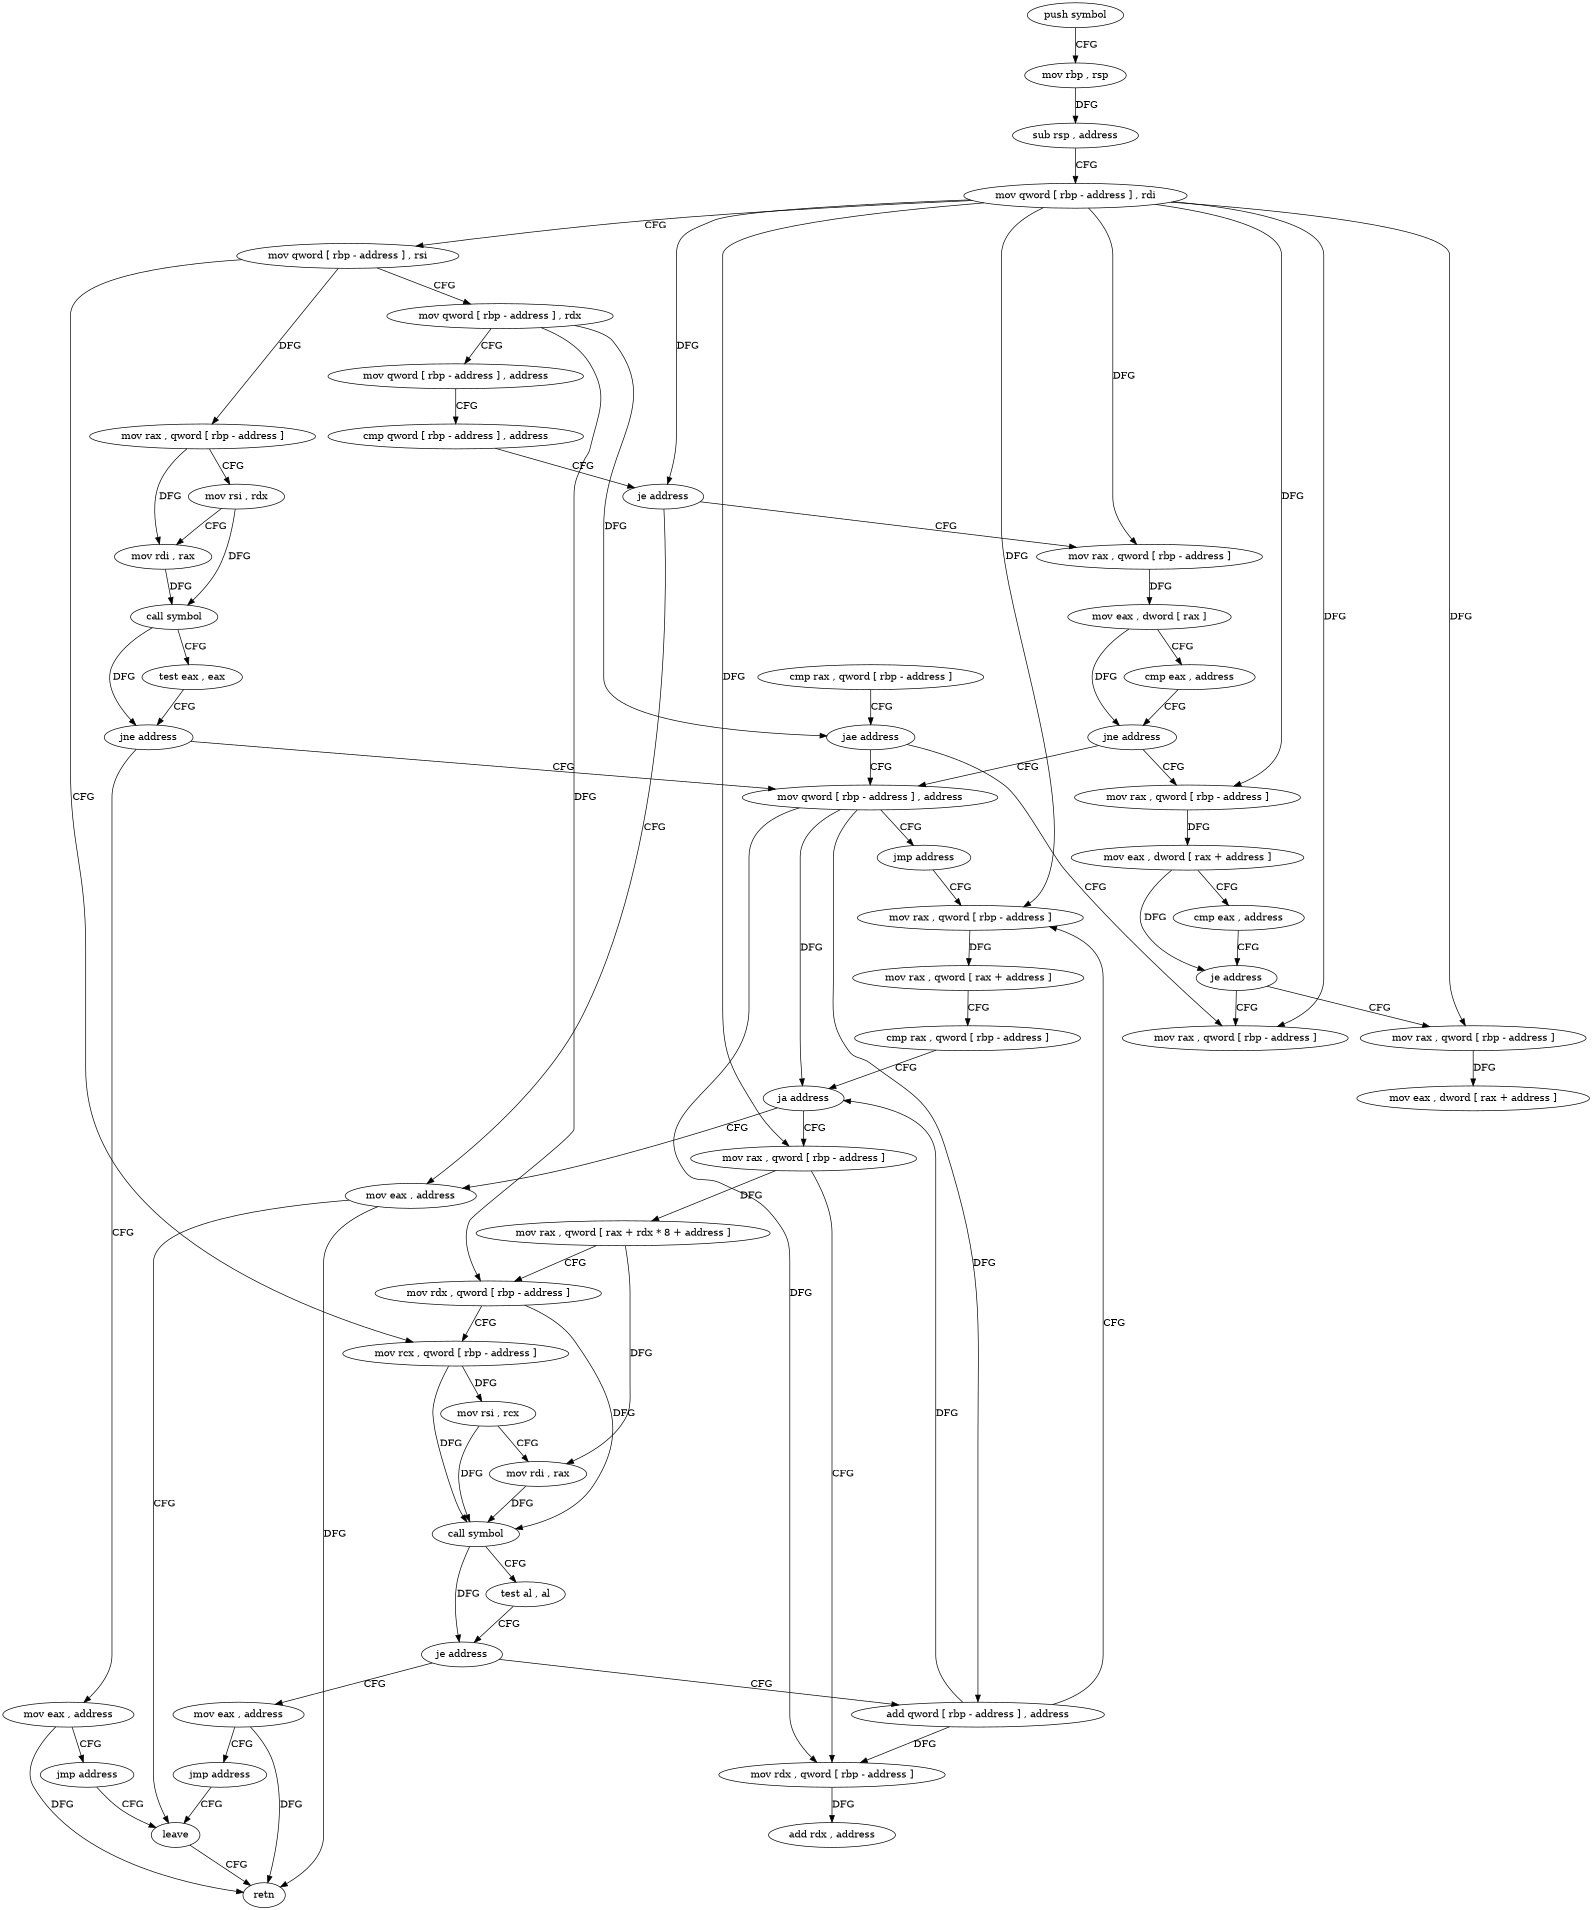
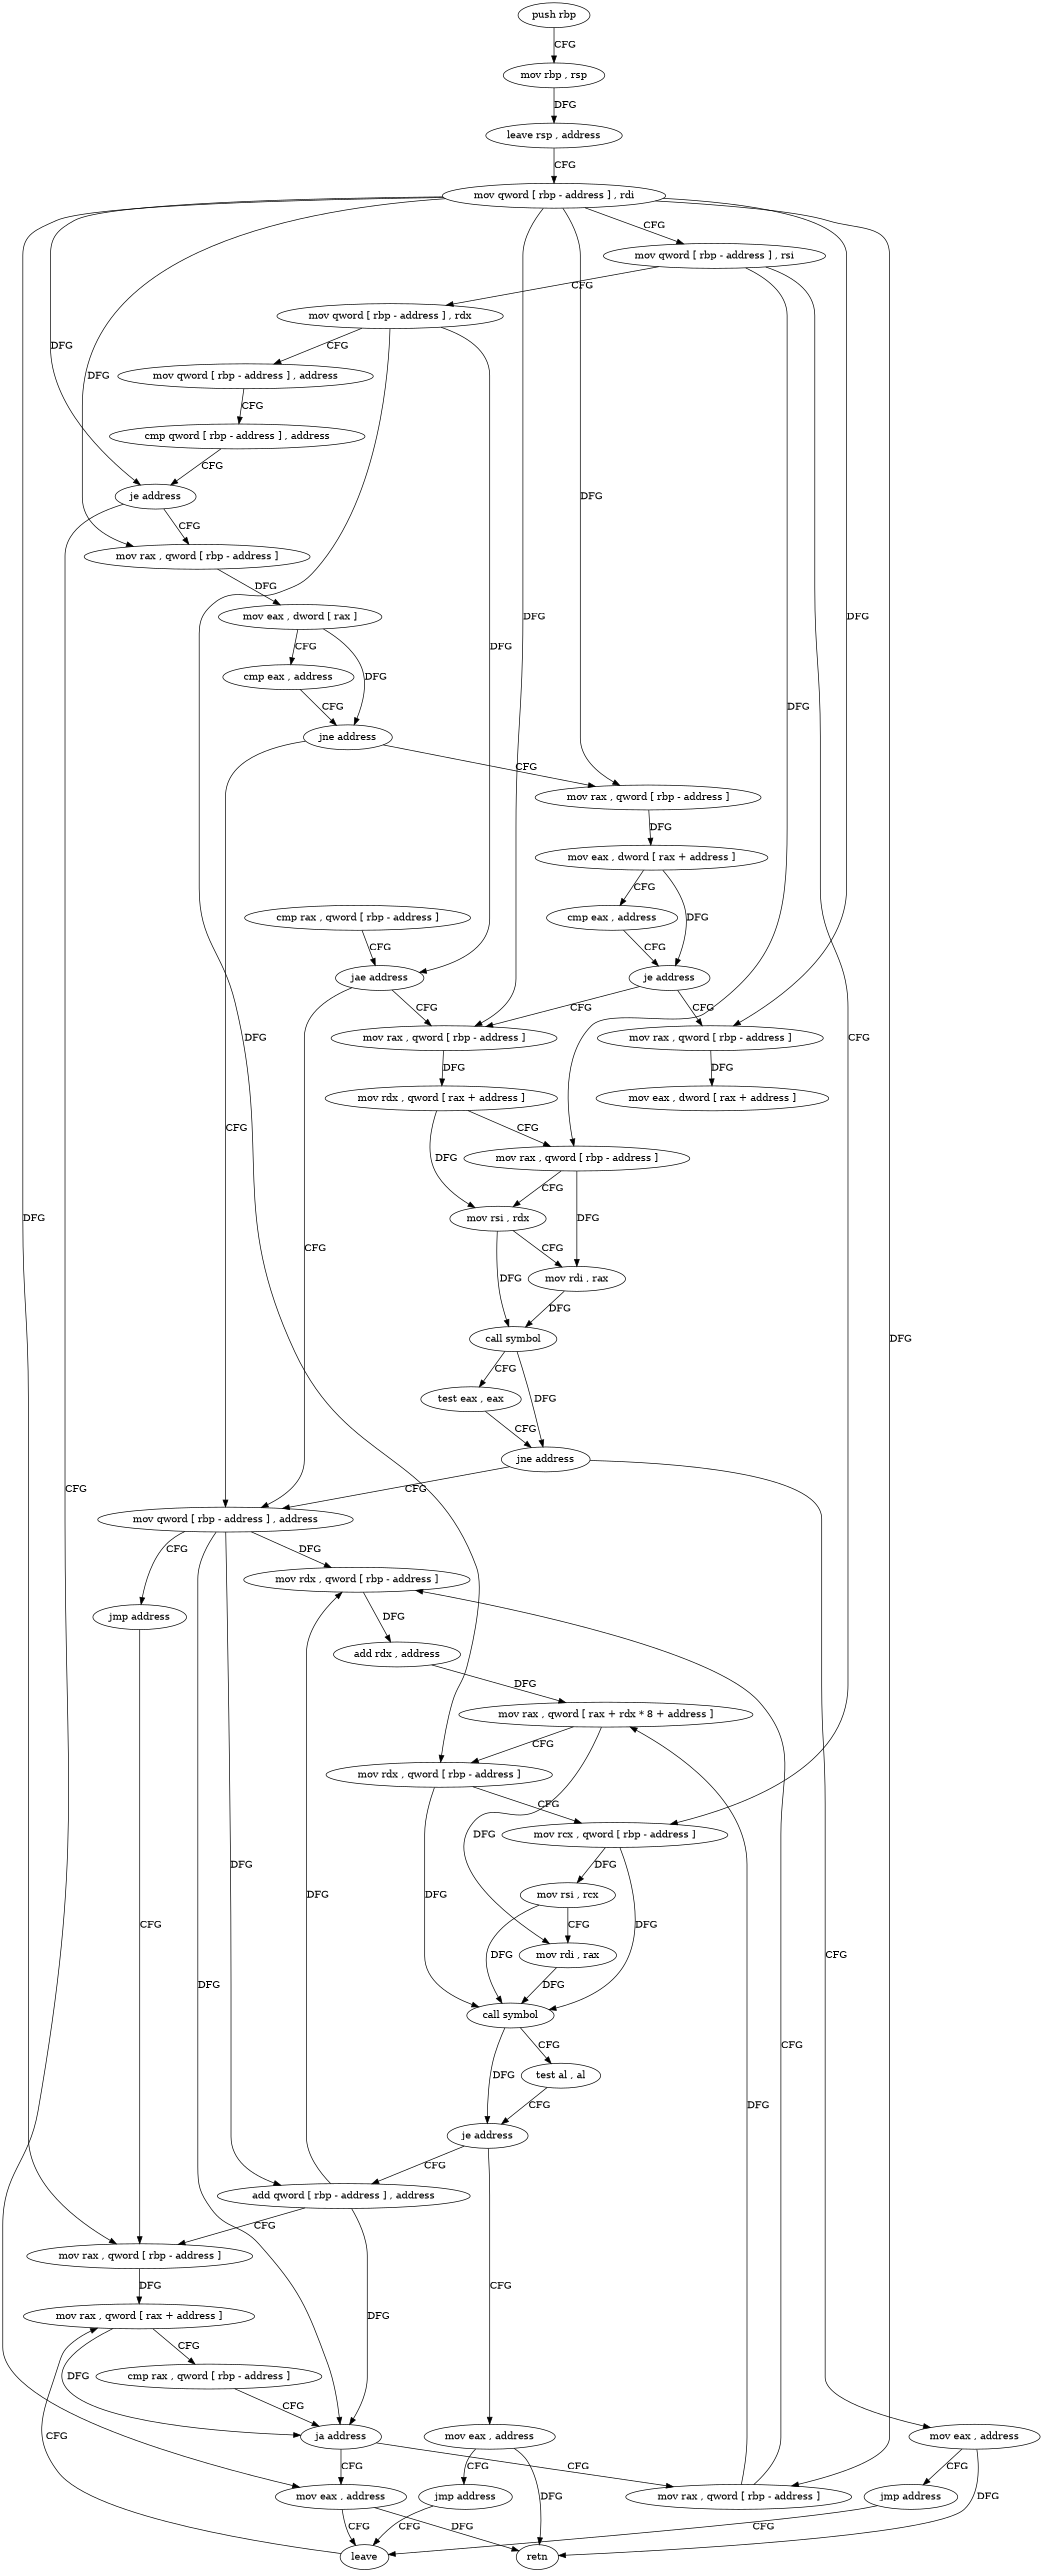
  digraph {
-   n1 [label="push symbol"]
+   n1 [label="push rbp"]
    n2 [label="mov rbp , rsp"]
-   n3 [label="sub rsp , address"]
+   n3 [label="leave rsp , address"]
    n4 [label="mov qword [ rbp - address ] , rdi"]
    n5 [label="mov qword [ rbp - address ] , rsi"]
    n6 [label="je address"]
    n7 [label="mov rax , qword [ rbp - address ]"]
    n8 [label="mov rax , qword [ rbp - address ]"]
    n9 [label="mov rax , qword [ rbp - address ]"]
    n10 [label="mov rax , qword [ rbp - address ]"]
    n11 [label="mov rax , qword [ rbp - address ]"]
    n12 [label="mov rax , qword [ rbp - address ]"]
    n13 [label="mov qword [ rbp - address ] , rdx"]
    n14 [label="mov rax , qword [ rbp - address ]"]
    n15 [label="mov rcx , qword [ rbp - address ]"]
    n16 [label="mov eax , address"]
    n17 [label="mov eax , dword [ rax ]"]
    n18 [label="mov eax , dword [ rax + address ]"]
    n19 [label="mov rax , qword [ rax + address ]"]
+   n20 [label="mov rdx , qword [ rax + address ]"]
    n21 [label="mov eax , dword [ rax + address ]"]
    n22 [label="mov rdx , qword [ rbp - address ]"]
    n23 [label="mov rax , qword [ rax + rdx * 8 + address ]"]
    n24 [label="mov qword [ rbp - address ] , address"]
    n25 [label="jae address"]
    n26 [label="mov rdx , qword [ rbp - address ]"]
    n27 [label="mov rsi , rdx"]
    n28 [label="mov rdi , rax"]
    n29 [label="call symbol"]
    n30 [label="mov rsi , rcx"]
    n31 [label="cmp qword [ rbp - address ] , address"]
    n32 [label="mov qword [ rbp - address ] , address"]
    n33 [label=leave]
    n34 [label=retn]
    n35 [label="cmp eax , address"]
    n36 [label="jne address"]
    n37 [label="jmp address"]
    n38 [label="ja address"]
    n39 [label="add qword [ rbp - address ] , address"]
    n40 [label="add rdx , address"]
    n41 [label="cmp eax , address"]
    n42 [label="je address"]
    n43 [label="cmp rax , qword [ rbp - address ]"]
    n44 [label="mov rdi , rax"]
    n45 [label="call symbol"]
    n46 [label="test eax , eax"]
    n47 [label="jne address"]
    n48 [label="mov eax , address"]
    n49 [label="jmp address"]
    n50 [label="cmp rax , qword [ rbp - address ]"]
    n51 [label="test al , al"]
    n52 [label="je address"]
    n53 [label="mov eax , address"]
    n54 [label="jmp address"]
    n1 -> n2 [label=CFG]
    n2 -> n3 [label=DFG]
    n3 -> n4 [label=CFG]
    n4 -> n5 [label=CFG]
    n4 -> n6 [label=DFG]
    n4 -> n7 [label=DFG]
    n4 -> n8 [label=DFG]
    n4 -> n9 [label=DFG]
    n4 -> n10 [label=DFG]
    n4 -> n11 [label=DFG]
    n4 -> n12 [label=DFG]
    n5 -> n13 [label=CFG]
    n5 -> n14 [label=DFG]
    n5 -> n15 [label=CFG]
    n6 -> n7 [label=CFG]
    n6 -> n16 [label=CFG]
    n7 -> n17 [label=DFG]
    n8 -> n18 [label=DFG]
    n9 -> n19 [label=DFG]
+   n10 -> n20 [label=DFG]
    n11 -> n21 [label=DFG]
    n12 -> n22 [label=CFG]
    n12 -> n23 [label=DFG]
    n13 -> n24 [label=CFG]
    n13 -> n25 [label=DFG]
    n13 -> n26 [label=DFG]
    n14 -> n27 [label=CFG]
    n14 -> n28 [label=DFG]
    n15 -> n29 [label=DFG]
    n15 -> n30 [label=DFG]
    n16 -> n33 [label=CFG]
    n16 -> n34 [label=DFG]
    n17 -> n35 [label=CFG]
    n17 -> n36 [label=DFG]
    n18 -> n41 [label=CFG]
    n18 -> n42 [label=DFG]
+   n19 -> n38 [label=DFG]
    n19 -> n43 [label=CFG]
+   n20 -> n14 [label=CFG]
+   n20 -> n27 [label=DFG]
    n22 -> n40 [label=DFG]
    n23 -> n26 [label=CFG]
    n23 -> n44 [label=DFG]
    n24 -> n31 [label=CFG]
    n25 -> n10 [label=CFG]
    n25 -> n32 [label=CFG]
    n26 -> n15 [label=CFG]
    n26 -> n29 [label=DFG]
    n27 -> n28 [label=CFG]
    n27 -> n45 [label=DFG]
    n28 -> n45 [label=DFG]
    n29 -> n51 [label=CFG]
    n29 -> n52 [label=DFG]
    n30 -> n29 [label=DFG]
    n30 -> n44 [label=CFG]
    n31 -> n6 [label=CFG]
    n32 -> n22 [label=DFG]
    n32 -> n37 [label=CFG]
    n32 -> n38 [label=DFG]
    n32 -> n39 [label=DFG]
-   n33 -> n34 [label=CFG]
+   n33 -> n19 [label=CFG]
    n35 -> n36 [label=CFG]
    n36 -> n8 [label=CFG]
    n36 -> n32 [label=CFG]
    n37 -> n9 [label=CFG]
    n38 -> n12 [label=CFG]
    n38 -> n16 [label=CFG]
    n39 -> n9 [label=CFG]
    n39 -> n22 [label=DFG]
    n39 -> n38 [label=DFG]
+   n40 -> n23 [label=DFG]
    n41 -> n42 [label=CFG]
    n42 -> n10 [label=CFG]
    n42 -> n11 [label=CFG]
    n43 -> n38 [label=CFG]
    n44 -> n29 [label=DFG]
    n45 -> n46 [label=CFG]
    n45 -> n47 [label=DFG]
    n46 -> n47 [label=CFG]
    n47 -> n32 [label=CFG]
    n47 -> n48 [label=CFG]
    n48 -> n34 [label=DFG]
    n48 -> n49 [label=CFG]
    n49 -> n33 [label=CFG]
    n50 -> n25 [label=CFG]
    n51 -> n52 [label=CFG]
    n52 -> n39 [label=CFG]
    n52 -> n53 [label=CFG]
    n53 -> n34 [label=DFG]
    n53 -> n54 [label=CFG]
    n54 -> n33 [label=CFG]
  }
